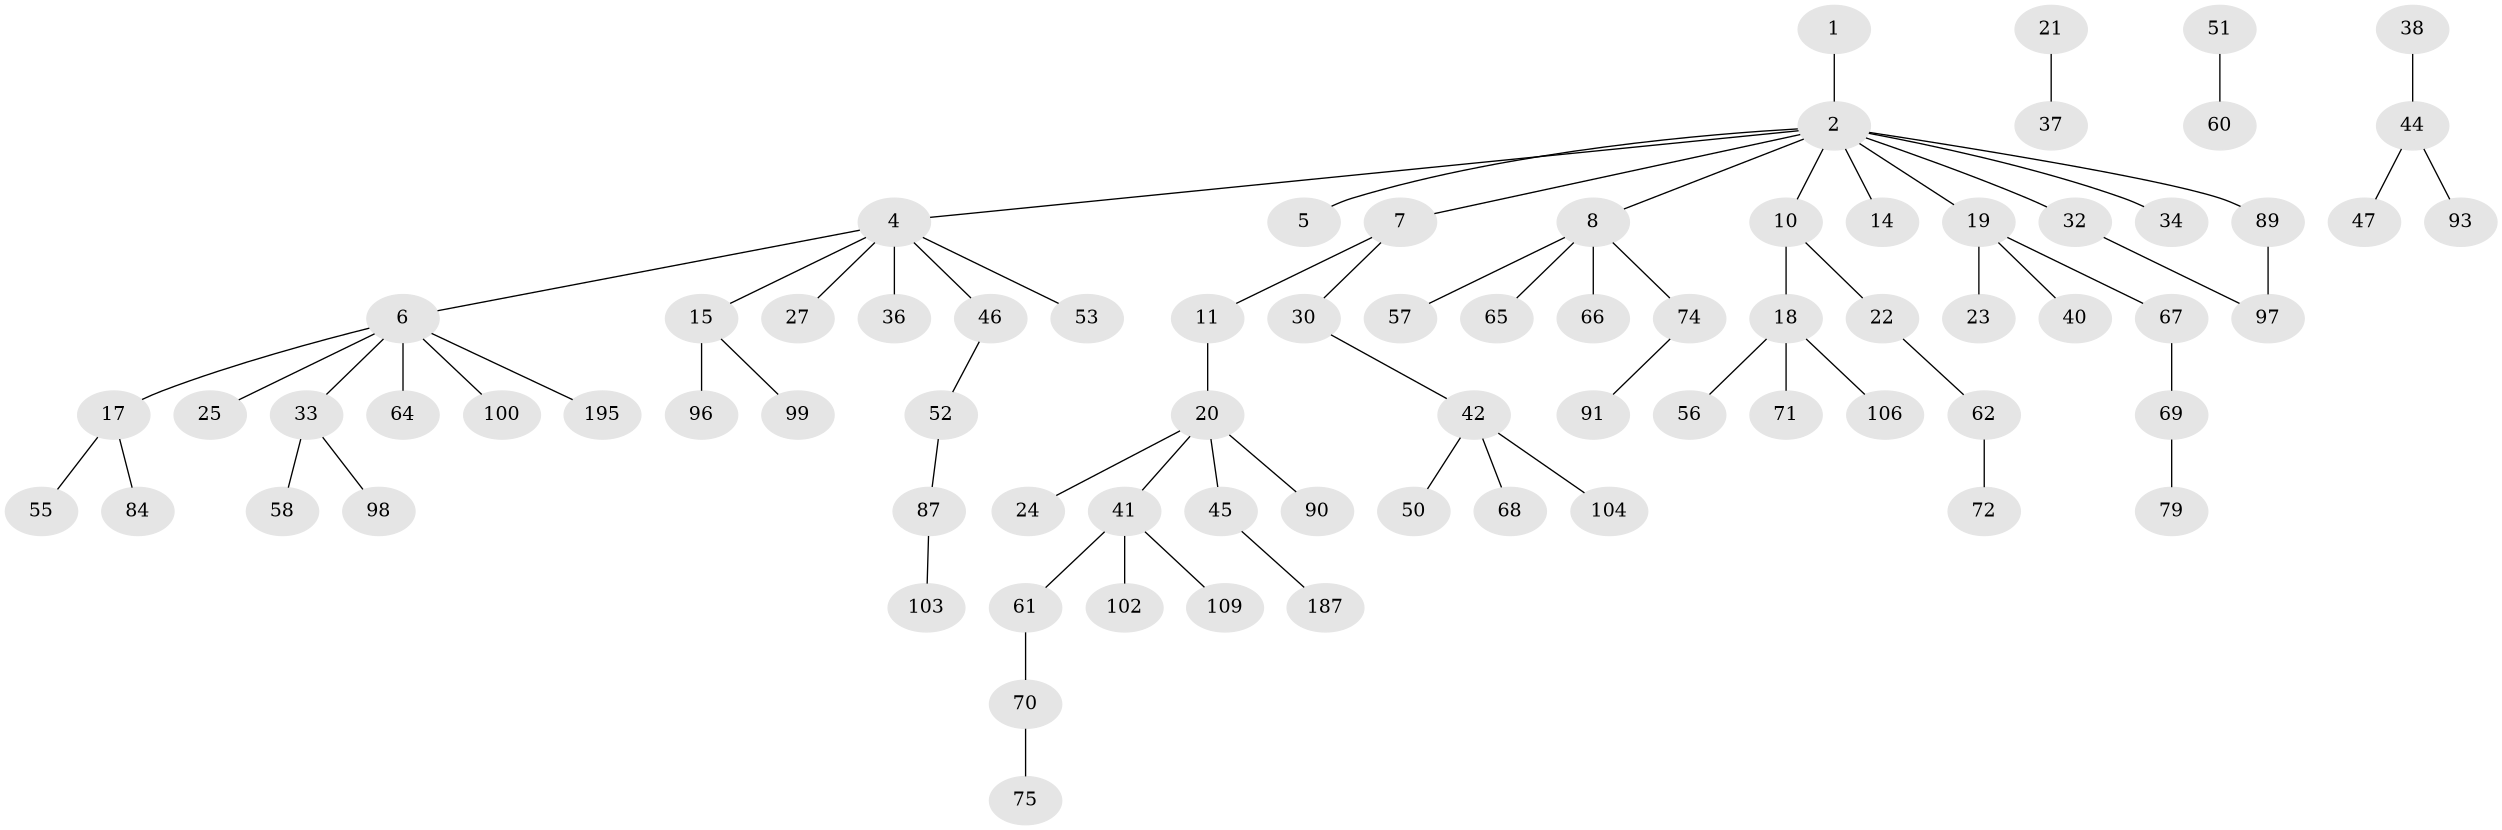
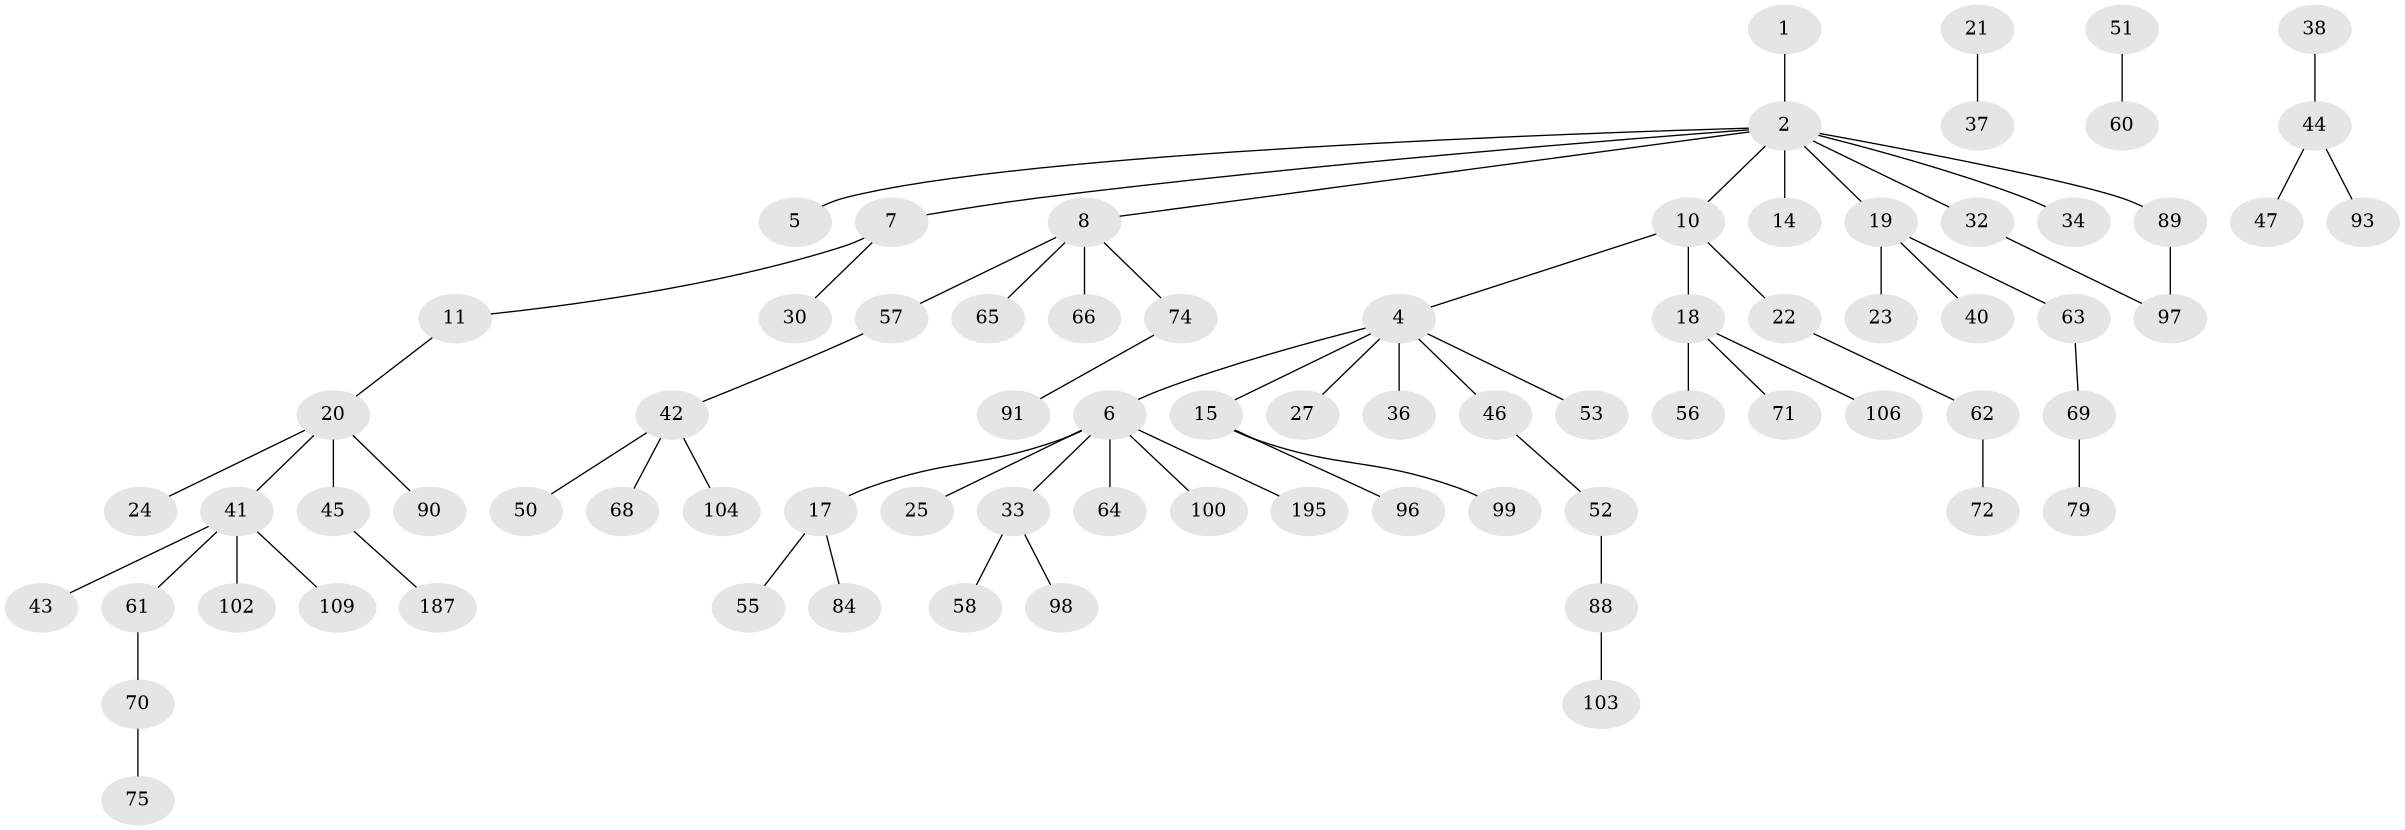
  graph {
    node [color=gray90 style=filled]
    2 [super="+3"]
    4 [super="+26"]
    5 [super="+101"]
    7 [super="+81+12"]
    8 [super="+29+94+85"]
    10 [super="+67"]
    14
    19
    32
    n10 [label=34]
    89
    1
    6 [super="+9+76+59+33"]
    15
    27
    36
    46
    53
    11 [super="+16"]
    30
    57
    65
    66
    74
    18 [super="+31+39"]
    22 [super="+77"]
    23
    40
-   63 [label=67]
+   63
    97
    17 [super="+28"]
    25
    n33 [label=33 super="+95"]
    64
    100
    n36 [label=195]
    96
    99
    52 [super="+86"]
    55
    84
    58
    98
    20
    42
    21 [super="+34"]
    37
    91
    56
    71
    106
    62
    24
    41
    45 [super="+92"]
    90
    51
    60
    69
+   43
    61
    102
    109
    n64 [label=187]
    72
    50 [super="+78"]
    68
    104
    38
    44
    47
    n72 [label=93]
    70
-   87
+   87 [label=88]
    103
    75
    79 [super="+93"]
-   2 -- 4
+   10 -- 4
    2 -- 5
    2 -- 7
    2 -- 8
    2 -- 10
    2 -- 14
    2 -- 19
    2 -- 32
    2 -- n10
    2 -- 89
    4 -- 6
    4 -- 15
    4 -- 27
    4 -- 36
    4 -- 46
    4 -- 53
    7 -- 11
    7 -- 30
    8 -- 57
    8 -- 65
    8 -- 66
    8 -- 74
    10 -- 18
    10 -- 22
    19 -- 23
    19 -- 40
    19 -- 63
    32 -- 97
    89 -- 97
    1 -- 2
    6 -- 17
    6 -- 25
    6 -- n33
    6 -- 64
    6 -- 100
    6 -- n36
    15 -- 96
    15 -- 99
    46 -- 52
    11 -- 20
-   30 -- 42
+   57 -- 42
    74 -- 91
    18 -- 56
    18 -- 71
    18 -- 106
    22 -- 62
    63 -- 69
    17 -- 55
    17 -- 84
    n33 -- 58
    n33 -- 98
    52 -- 87
    20 -- 24
    20 -- 41
    20 -- 45
    20 -- 90
    42 -- 50
    42 -- 68
    42 -- 104
    21 -- 37
    62 -- 72
+   41 -- 43
    41 -- 61
    41 -- 102
    41 -- 109
    45 -- n64
    51 -- 60
    69 -- 79
    61 -- 70
    38 -- 44
    44 -- 47
    44 -- n72
    70 -- 75
    87 -- 103
  }
